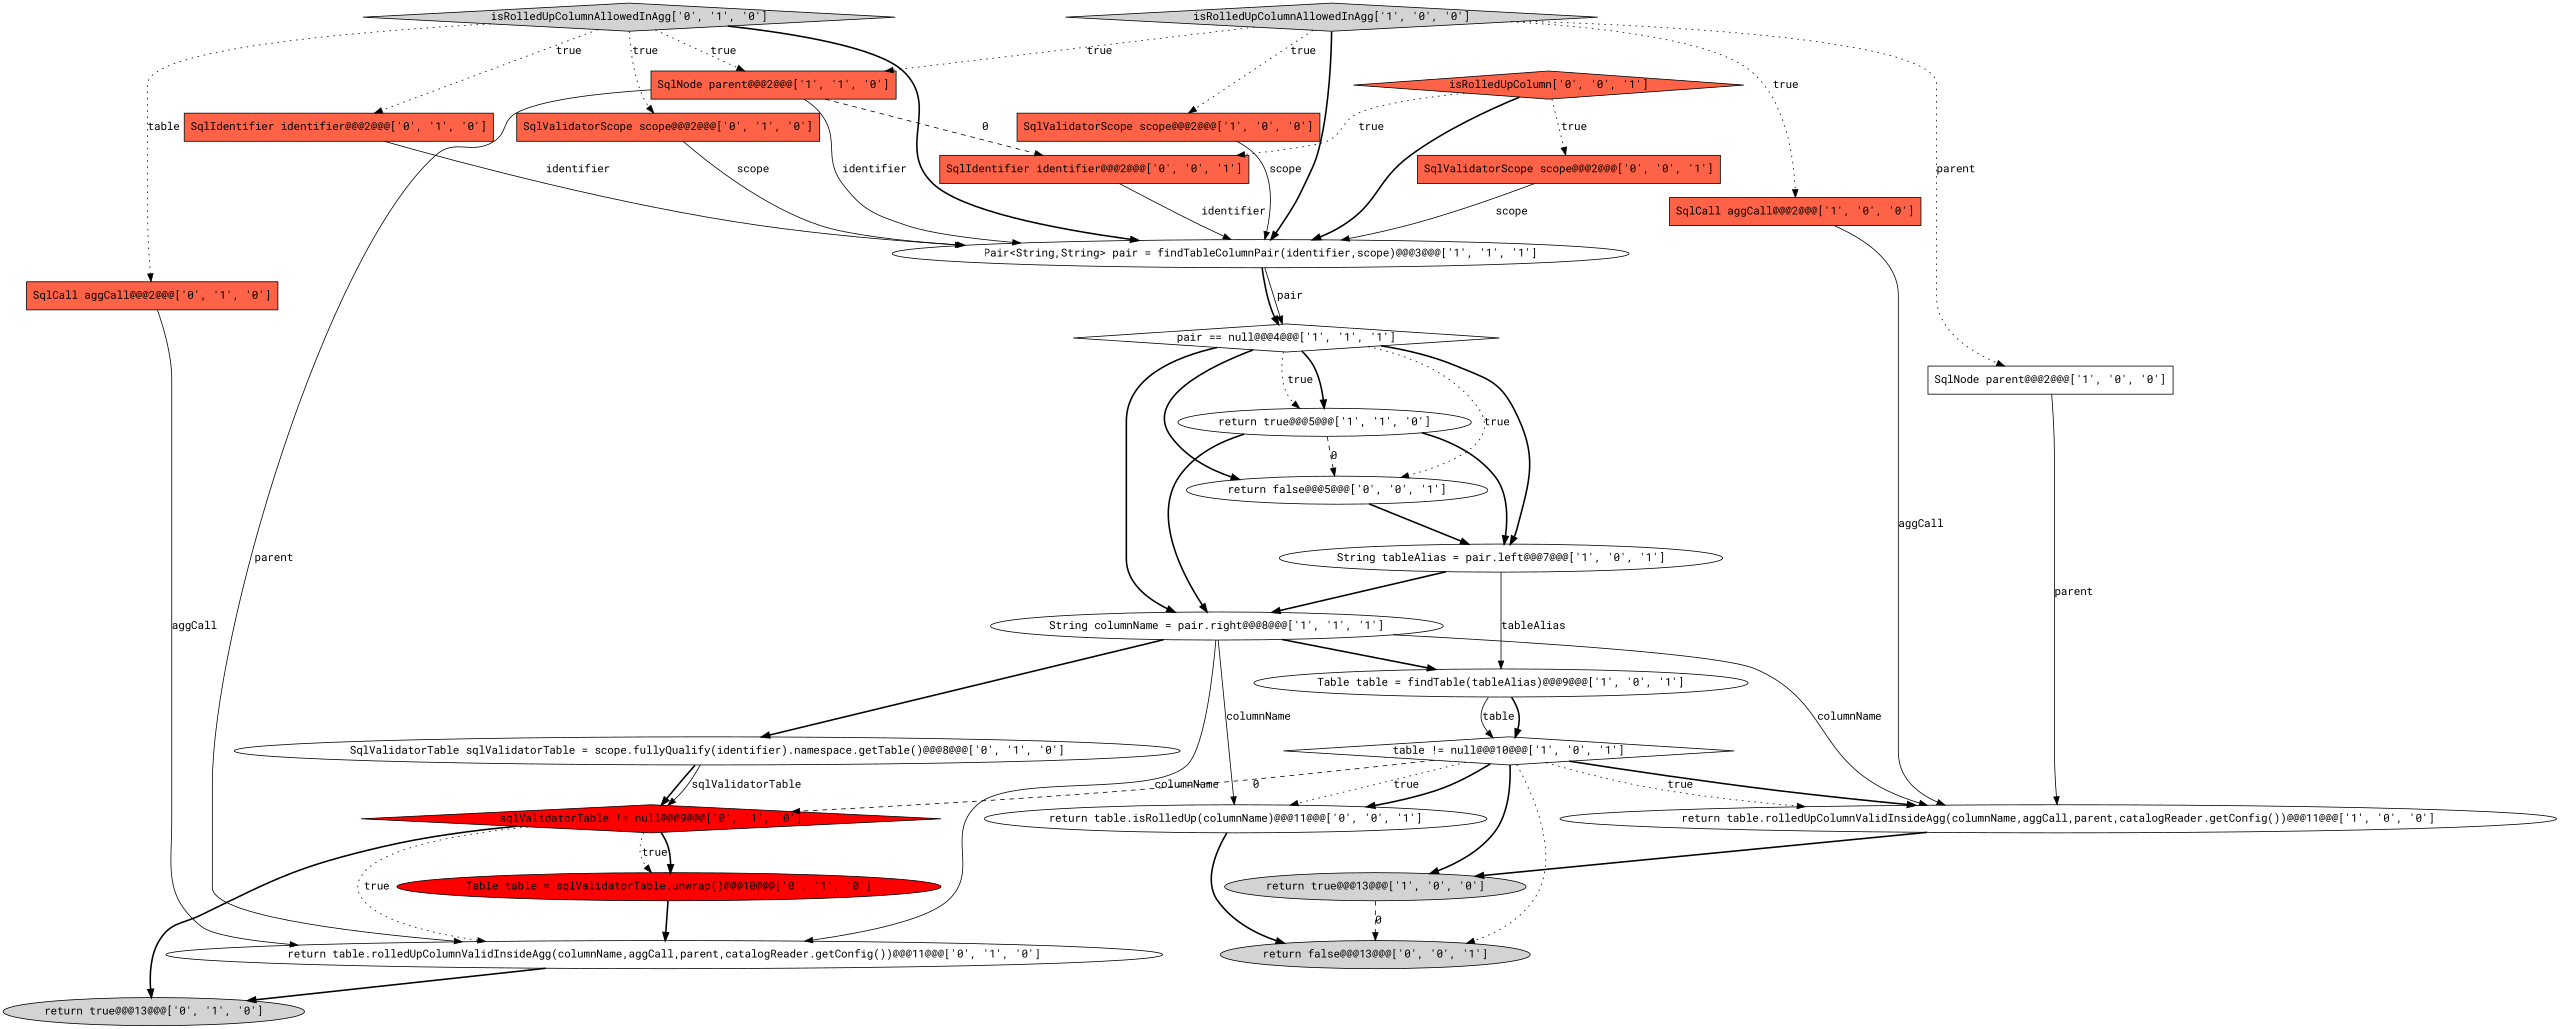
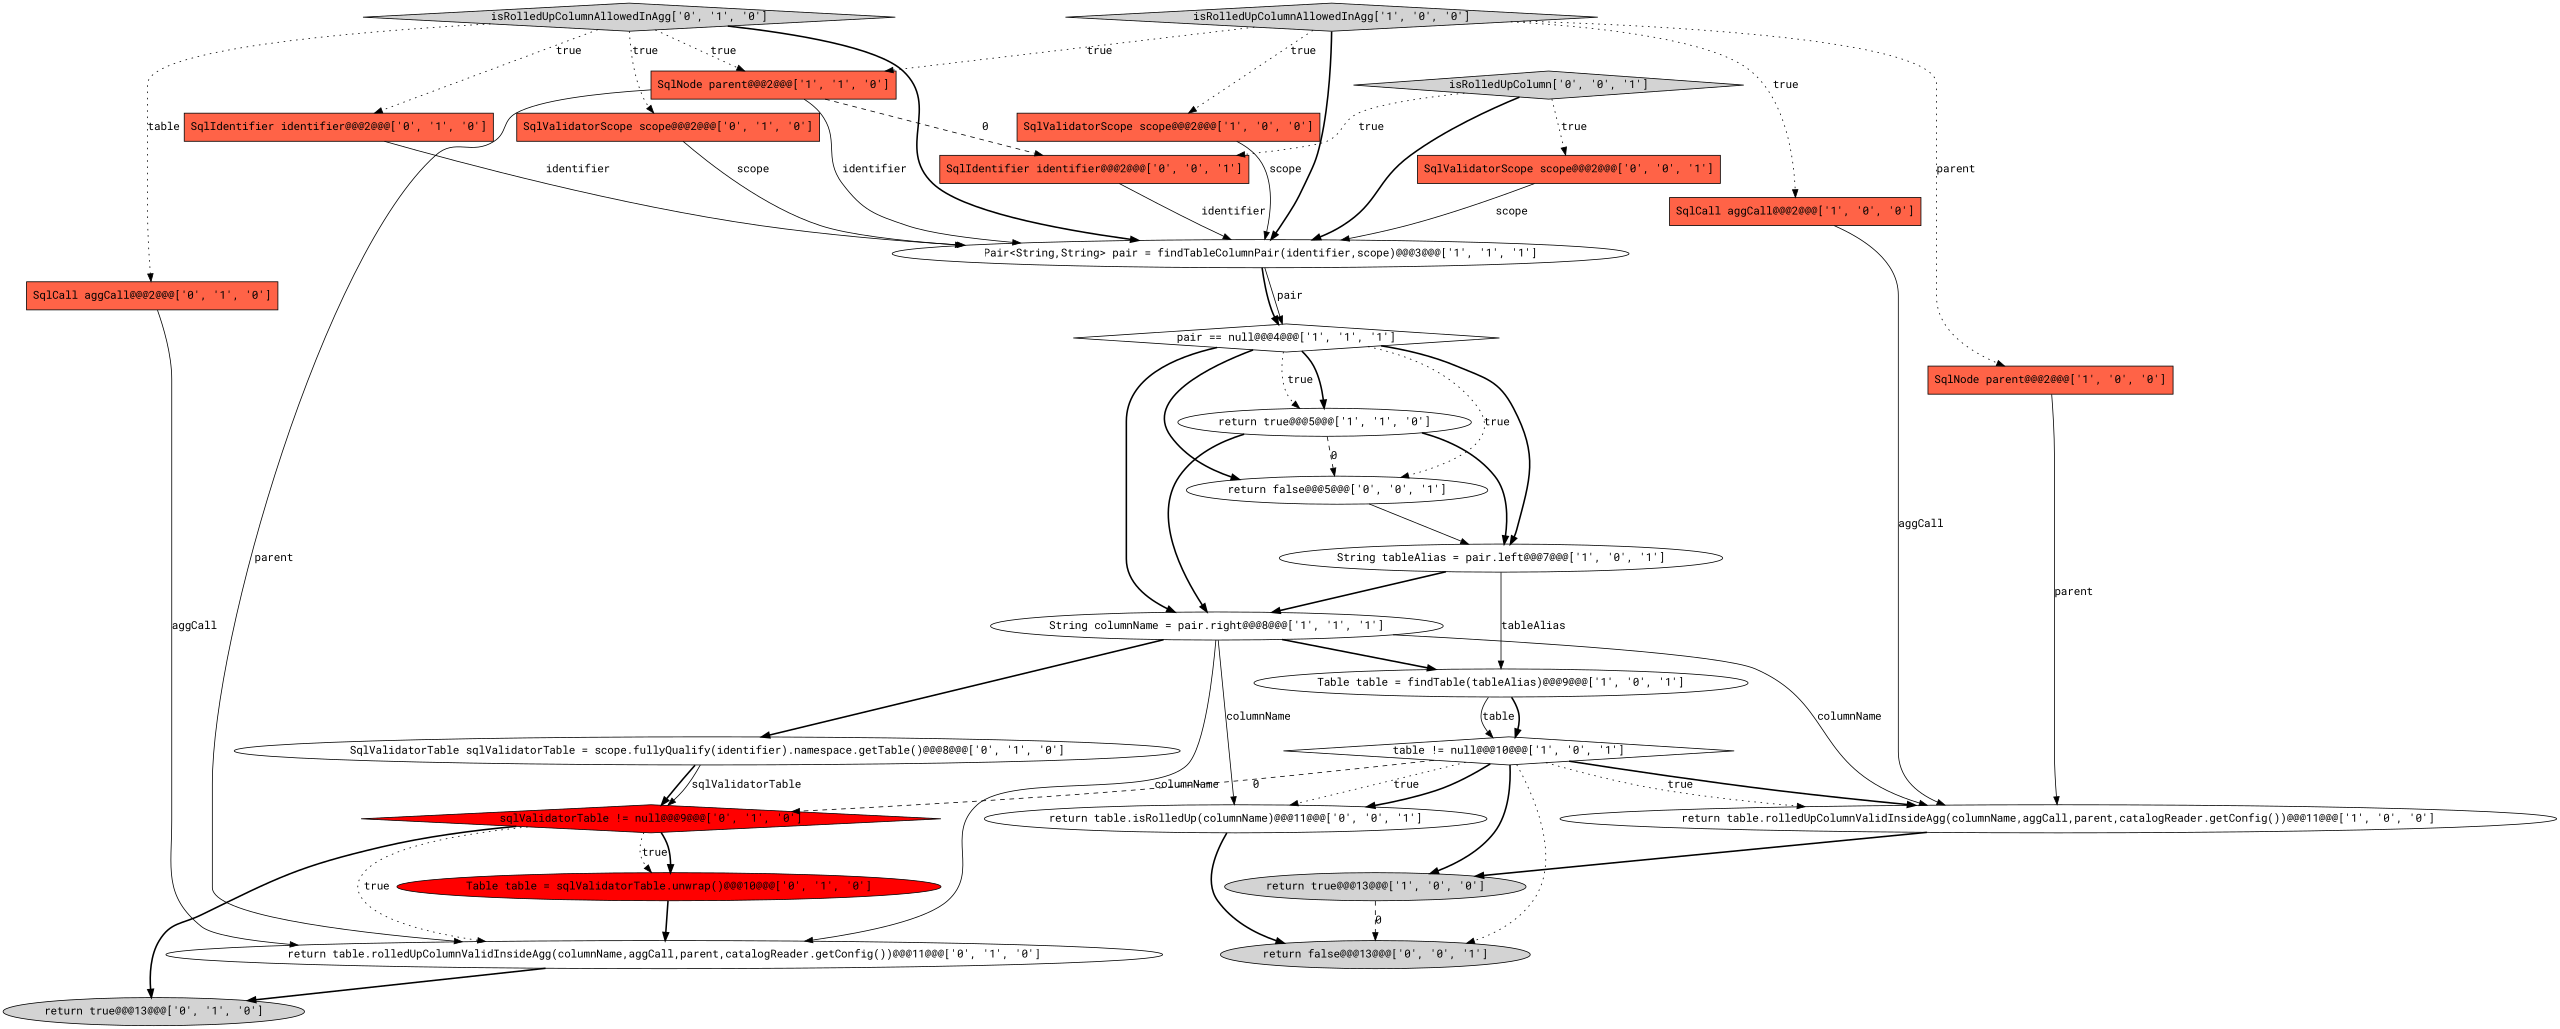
  digraph {
    fontname="Roboto Mono"
    node [fillcolor=white fontname="Roboto Mono" shape=ellipse style=filled]
    edge [fontname="Roboto Mono" style=bold]
    n1 [fillcolor=tomato label="SqlIdentifier identifier@@@2@@@['0', '1', '0']" shape=box]
    n2 [label="Pair<String,String> pair = findTableColumnPair(identifier,scope)@@@3@@@['1', '1', '1']"]
    n3 [label="pair == null@@@4@@@['1', '1', '1']" shape=diamond]
    n4 [fillcolor=tomato label="SqlIdentifier identifier@@@2@@@['0', '0', '1']" shape=box]
    n5 [fillcolor=lightgray label="return true@@@13@@@['1', '0', '0']"]
    n6 [fillcolor=lightgray label="return false@@@13@@@['0', '0', '1']"]
-   n7 [fillcolor=tomato label="isRolledUpColumn['0', '0', '1']" shape=diamond]
+   n7 [fillcolor=lightgray label="isRolledUpColumn['0', '0', '1']" shape=diamond]
    n8 [fillcolor=tomato label="SqlValidatorScope scope@@@2@@@['0', '0', '1']" shape=box]
    n9 [label="String tableAlias = pair.left@@@7@@@['1', '0', '1']"]
    n10 [label="Table table = findTable(tableAlias)@@@9@@@['1', '0', '1']"]
    n11 [label="String columnName = pair.right@@@8@@@['1', '1', '1']"]
    n12 [label="table != null@@@10@@@['1', '0', '1']" shape=diamond]
    n13 [label="return table.rolledUpColumnValidInsideAgg(columnName,aggCall,parent,catalogReader.getConfig())@@@11@@@['1', '0', '0']"]
    n14 [label="return table.isRolledUp(columnName)@@@11@@@['0', '0', '1']"]
    n15 [label="return table.rolledUpColumnValidInsideAgg(columnName,aggCall,parent,catalogReader.getConfig())@@@11@@@['0', '1', '0']"]
    n16 [label="SqlValidatorTable sqlValidatorTable = scope.fullyQualify(identifier).namespace.getTable()@@@8@@@['0', '1', '0']"]
    n17 [fillcolor=red label="sqlValidatorTable != null@@@9@@@['0', '1', '0']" shape=diamond]
    n18 [fillcolor=lightgray label="return true@@@13@@@['0', '1', '0']"]
    n19 [fillcolor=red label="Table table = sqlValidatorTable.unwrap()@@@10@@@['0', '1', '0']"]
    n20 [fillcolor=lightgray label="isRolledUpColumnAllowedInAgg['0', '1', '0']" shape=diamond]
    n21 [fillcolor=tomato label="SqlNode parent@@@2@@@['1', '1', '0']" shape=box]
    n22 [fillcolor=tomato label="SqlValidatorScope scope@@@2@@@['0', '1', '0']" shape=box]
    n23 [fillcolor=tomato label="SqlCall aggCall@@@2@@@['0', '1', '0']" shape=box]
    n24 [label="return false@@@5@@@['0', '0', '1']"]
    n25 [label="return true@@@5@@@['1', '1', '0']"]
    n26 [fillcolor=tomato label="SqlValidatorScope scope@@@2@@@['1', '0', '0']" shape=box]
    n27 [fillcolor=lightgray label="isRolledUpColumnAllowedInAgg['1', '0', '0']" shape=diamond]
    n28 [fillcolor=tomato label="SqlCall aggCall@@@2@@@['1', '0', '0']" shape=box]
-   n29 [label="SqlNode parent@@@2@@@['1', '0', '0']" shape=box]
+   n29 [fillcolor=tomato label="SqlNode parent@@@2@@@['1', '0', '0']" shape=box]
    n1 -> n2 [label=identifier style=solid]
    n2 -> n3
    n2 -> n3 [label=pair style=solid]
    n3 -> n9
    n3 -> n11
    n3 -> n24 [label=true style=dotted]
    n3 -> n24
    n3 -> n25 [label=true style=dotted]
    n3 -> n25
    n4 -> n2 [label=identifier style=solid]
    n5 -> n6 [label=0 style=dashed]
    n7 -> n2
    n7 -> n4 [label=true style=dotted]
    n7 -> n8 [label=true style=dotted]
    n8 -> n2 [label=scope style=solid]
    n9 -> n10 [label=tableAlias style=solid]
    n9 -> n11
    n10 -> n12
    n10 -> n12 [label=table style=solid]
    n11 -> n10
    n11 -> n13 [label=columnName style=solid]
    n11 -> n14 [label=columnName style=solid]
    n11 -> n15 [label=columnName style=solid]
    n11 -> n16
    n12 -> n5
    n12 -> n6 [style=dotted]
    n12 -> n13
    n12 -> n13 [label=true style=dotted]
    n12 -> n14
    n12 -> n14 [label=true style=dotted]
    n12 -> n17 [label=0 style=dashed]
    n13 -> n5
    n14 -> n6
    n15 -> n18
    n16 -> n17
    n16 -> n17 [label=sqlValidatorTable style=solid]
    n17 -> n15 [label=true style=dotted]
    n17 -> n18
    n17 -> n19 [label=true style=dotted]
    n17 -> n19
    n19 -> n15
    n20 -> n1 [label=true style=dotted]
    n20 -> n2
    n20 -> n21 [label=true style=dotted]
    n20 -> n22 [label=true style=dotted]
    n20 -> n23 [label=table style=dotted]
    n21 -> n2 [label=identifier style=solid]
    n21 -> n4 [label=0 style=dashed]
    n21 -> n15 [label=parent style=solid]
    n22 -> n2 [label=scope style=solid]
    n23 -> n15 [label=aggCall style=solid]
-   n24 -> n9
+   n24 -> n9 [style=solid]
    n25 -> n9
    n25 -> n11
    n25 -> n24 [label=0 style=dashed]
    n26 -> n2 [label=scope style=solid]
    n27 -> n2
    n27 -> n21 [label=true style=dotted]
    n27 -> n26 [label=true style=dotted]
    n27 -> n28 [label=true style=dotted]
    n27 -> n29 [label=parent style=dotted]
    n28 -> n13 [label=aggCall style=solid]
    n29 -> n13 [label=parent style=solid]
  }
